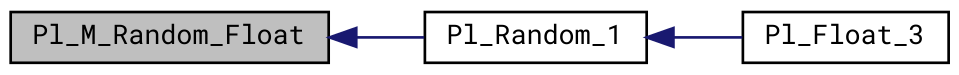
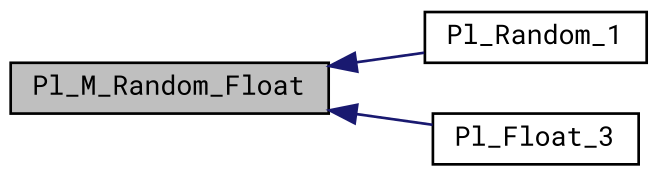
  digraph {
    fontname="Roboto Mono"
    rankdir=LR
    node [color=black fillcolor=white fontname="Roboto Mono" fontsize=10 shape=record style=filled]
    edge [color=midnightblue dir=back fontname="Roboto Mono" fontsize=10 labelfontname=Helvetica labelfontsize=10 style=solid]
    n1 [fillcolor=grey75 fontcolor=black height=0.2 label=Pl_M_Random_Float width=0.4]
    n2 [height=0.2 label=Pl_Random_1 width=0.4]
    n3 [height=0.2 label=Pl_Float_3 width=0.4]
    n1 -> n2
-   n2 -> n3
+   n1 -> n3
  }
